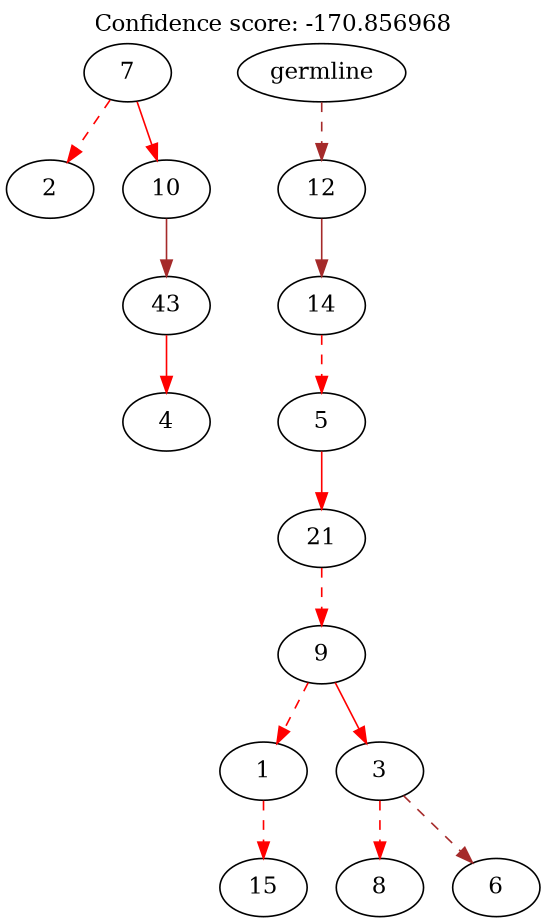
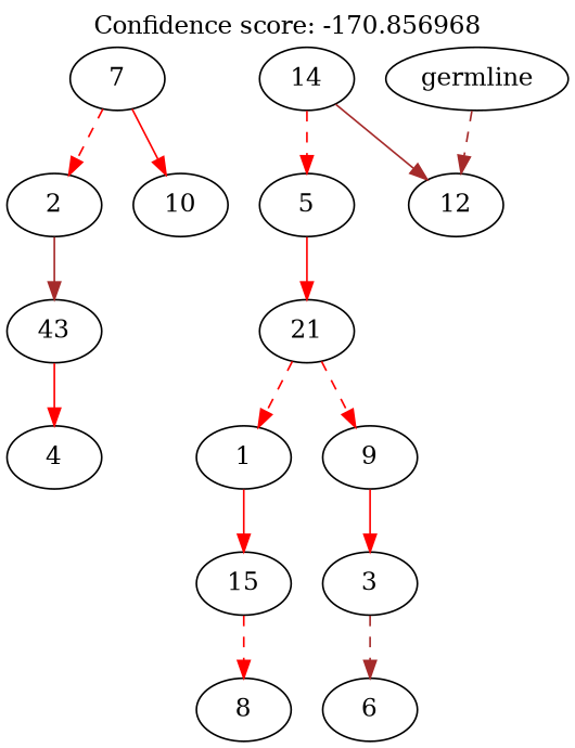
  digraph {
    label="Confidence score: -170.856968"
    labelloc=t
    edge [color=red style=solid]
    n1 [label=43]
    n2 [label=4]
    n3 [label=2]
    n4 [label=7]
    n5 [label=10]
    n6 [label=8]
    n7 [label=15]
    n8 [label=1]
    n9 [label=3]
    n10 [label=6]
    n11 [label=9]
    n12 [label=21]
    n13 [label=5]
    n14 [label=14]
    n15 [label=12]
    n16 [label=germline]
    n1 -> n2
-   n5 -> n1 [color=brown]
+   n3 -> n1 [color=brown]
    n4 -> n3 [style=dashed]
    n4 -> n5
-   n9 -> n6 [style=dashed]
-   n8 -> n7 [style=dashed]
+   n7 -> n6 [style=dashed]
+   n8 -> n7
    n9 -> n10 [color=brown style=dashed]
    n11 -> n9
-   n11 -> n8 [style=dashed]
+   n12 -> n8 [style=dashed]
    n12 -> n11 [style=dashed]
    n13 -> n12
    n14 -> n13 [style=dashed]
-   n15 -> n14 [color=brown]
+   n14 -> n15 [color=brown]
    n16 -> n15 [color=brown style=dashed]
  }
